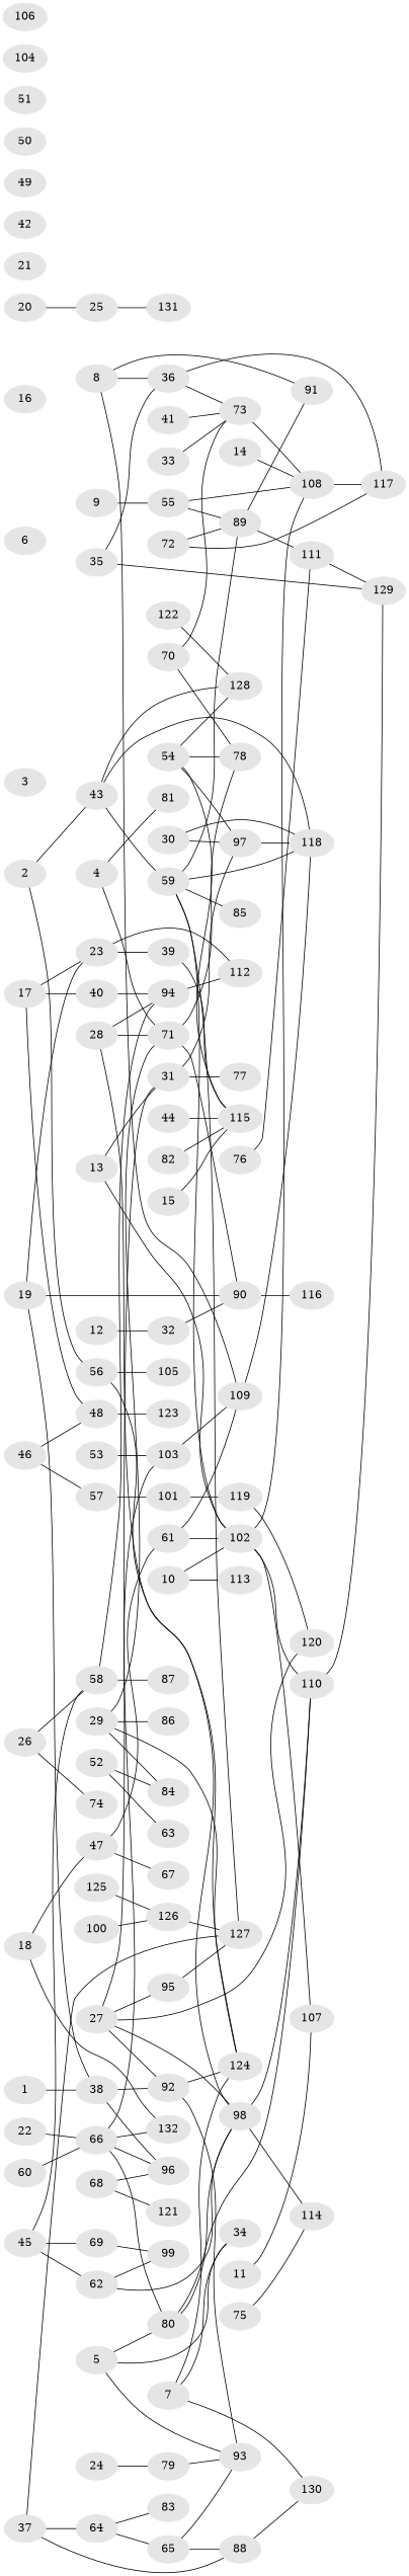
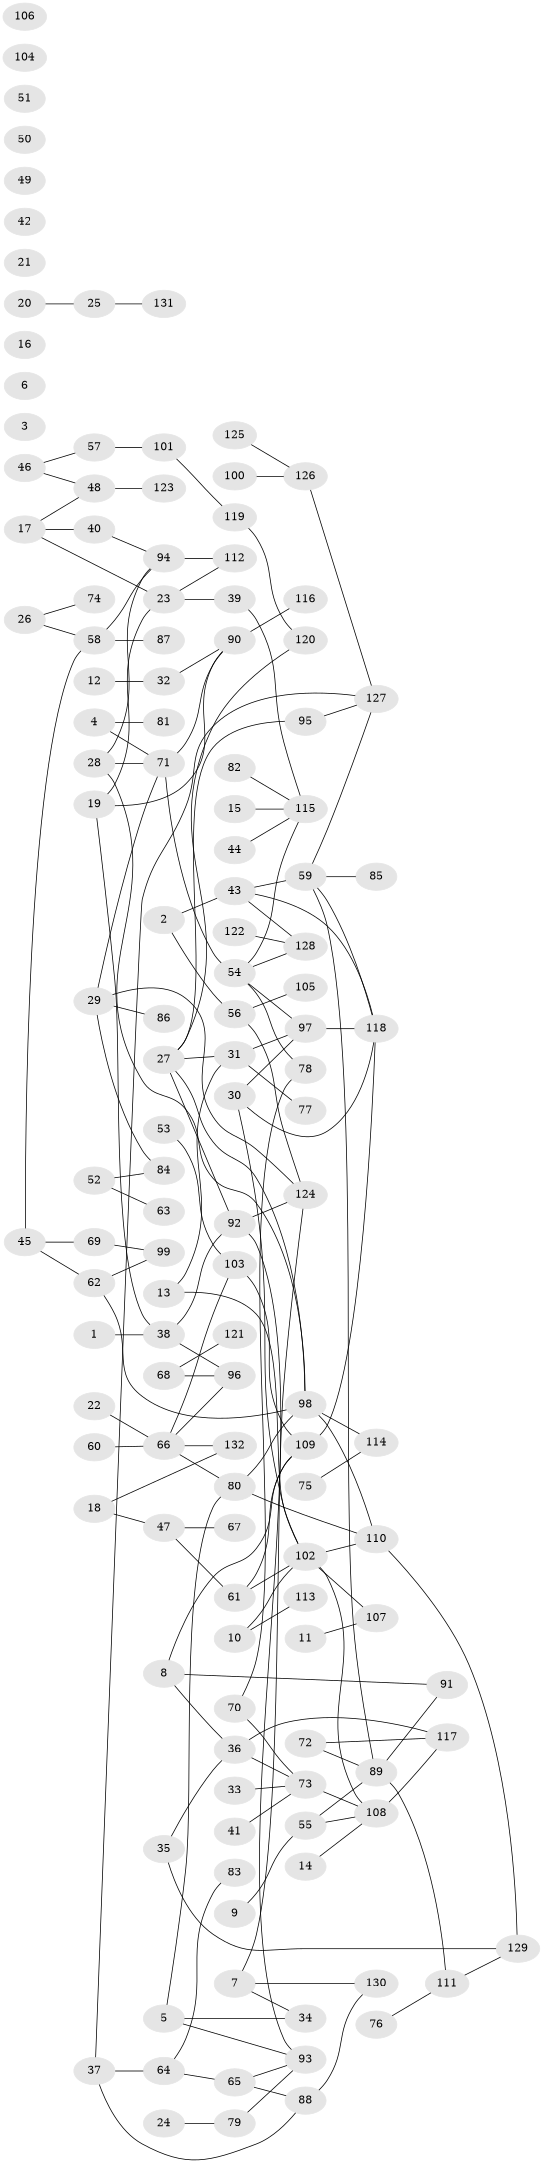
  graph {
    rankdir=LR
    node [color=gray90 style=filled]
    1
    38
    92
    96
    2
    43
    56
    118
    59
    128
    124
    105
    3
    4
    71
    81
    90
    78
    5
    34
    80
    93
    98
    110
    6
    7
    130
    8
    36
    91
    109
    73
    117
    9
    55
    108
    89
    10
    102
    113
    107
    11
    12
    32
    13
    31
    97
    77
    14
    15
    115
    16
    17
    23
    40
    48
    39
    112
    94
    123
    18
    47
    132
    61
    67
    19
    116
    20
    25
    131
    21
    22
    66
    103
    24
    79
    26
    58
    74
    87
    27
    95
    120
    127
    114
    28
    29
    84
    86
    30
    33
    35
    129
    37
    64
    88
    65
    83
    41
    42
    85
    44
    45
    62
    69
    99
    46
    57
    101
    49
    50
    51
    52
    63
    53
    54
    111
    119
    60
    68
    121
    70
    72
    75
    76
    82
    100
    126
    104
    106
    122
    125
    1 -- 38
    38 -- 92
    38 -- 96
    92 -- 124
    92 -- 93
    2 -- 43
    2 -- 56
    43 -- 118
    43 -- 59
    43 -- 128
    56 -- 124
    56 -- 105
    59 -- 118
    59 -- 89
-   59 -- 102
+   30 -- 102
    59 -- 127
    59 -- 85
    4 -- 71
    4 -- 81
    71 -- 90
-   71 -- 78
+   71 -- 54
    90 -- 116
    5 -- 34
    5 -- 80
    5 -- 93
    80 -- 98
    80 -- 110
    98 -- 110
    98 -- 114
    110 -- 129
    7 -- 124
    7 -- 34
    7 -- 130
    8 -- 36
    8 -- 91
    8 -- 109
    36 -- 73
    36 -- 117
    109 -- 118
    73 -- 108
    9 -- 55
    55 -- 108
    55 -- 89
    108 -- 117
    89 -- 91
    89 -- 111
    10 -- 102
    10 -- 113
    102 -- 110
    102 -- 108
    102 -- 107
    11 -- 107
    12 -- 32
    32 -- 90
    13 -- 102
    13 -- 31
    31 -- 97
    31 -- 77
    97 -- 118
    14 -- 108
    15 -- 115
    17 -- 23
    17 -- 40
    17 -- 48
    23 -- 39
    23 -- 112
    40 -- 94
    48 -- 123
    39 -- 115
    94 -- 112
    18 -- 47
    18 -- 132
    47 -- 61
    47 -- 67
    61 -- 109
    61 -- 102
    19 -- 38
    19 -- 90
    19 -- 23
    20 -- 25
    25 -- 131
    22 -- 66
    66 -- 96
    66 -- 80
    66 -- 132
    66 -- 103
    103 -- 109
    24 -- 79
    79 -- 93
    26 -- 58
    26 -- 74
    58 -- 94
    58 -- 87
    27 -- 92
    27 -- 98
    27 -- 31
    27 -- 95
    27 -- 120
    95 -- 127
    28 -- 71
    28 -- 98
    28 -- 94
    29 -- 124
    29 -- 71
    29 -- 84
    29 -- 86
    30 -- 118
    30 -- 97
    33 -- 73
    35 -- 36
    35 -- 129
    37 -- 127
    37 -- 64
    37 -- 88
    64 -- 65
    64 -- 83
    88 -- 130
    65 -- 93
    65 -- 88
    41 -- 73
    44 -- 115
    45 -- 58
    45 -- 62
    45 -- 69
    62 -- 98
    62 -- 99
    69 -- 99
    46 -- 48
    46 -- 57
    57 -- 101
    101 -- 119
    52 -- 84
    52 -- 63
    53 -- 103
    54 -- 128
    54 -- 78
    54 -- 97
    54 -- 115
    111 -- 129
    119 -- 120
    60 -- 66
    68 -- 96
    68 -- 121
    70 -- 78
    70 -- 73
    72 -- 117
    72 -- 89
    75 -- 114
    76 -- 111
    82 -- 115
    100 -- 126
    126 -- 127
    122 -- 128
    125 -- 126
  }
